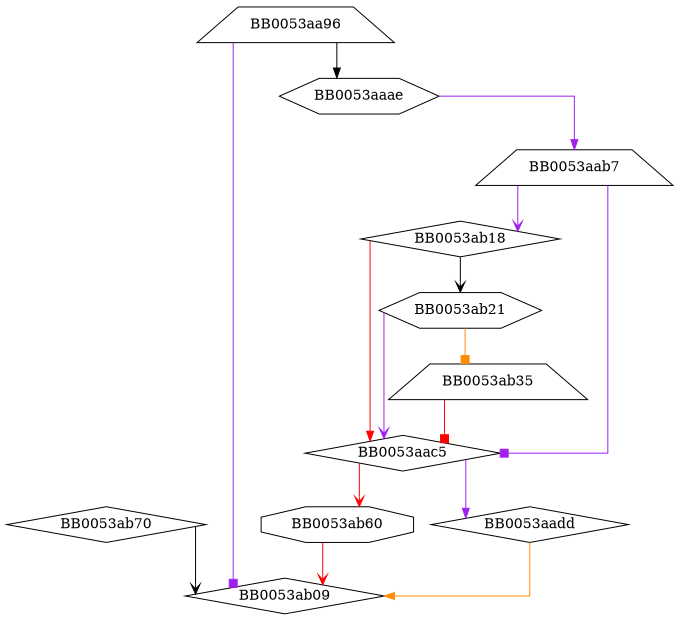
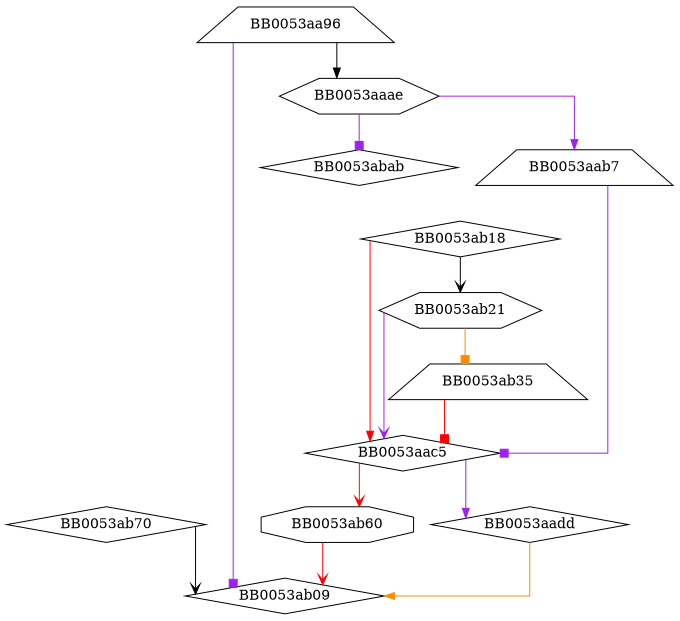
  digraph {
    splines=ortho
    node [shape=diamond]
    edge [arrowhead=vee color=purple]
    BB0053ab70
    BB0053ab09
    BB0053aa96 [shape=trapezium]
    BB0053aaae [shape=hexagon]
+   BB0053abab
    BB0053aab7 [shape=trapezium]
    BB0053ab18
    BB0053aac5
    BB0053ab21 [shape=hexagon]
    BB0053ab60 [shape=octagon]
    BB0053aadd
    BB0053ab35 [shape=trapezium]
    BB0053ab70 -> BB0053ab09 [color=black]
    BB0053aa96 -> BB0053ab09 [arrowhead=box]
    BB0053aa96 -> BB0053aaae [arrowhead=normal color=black]
+   BB0053aaae -> BB0053abab [arrowhead=box]
    BB0053aaae -> BB0053aab7 [arrowhead=normal]
-   BB0053aab7 -> BB0053ab18
    BB0053aab7 -> BB0053aac5 [arrowhead=box]
    BB0053ab18 -> BB0053aac5 [arrowhead=normal color=red]
    BB0053ab18 -> BB0053ab21 [color=black]
    BB0053aac5 -> BB0053ab60 [color=red]
    BB0053aac5 -> BB0053aadd [arrowhead=normal]
    BB0053ab21 -> BB0053aac5
    BB0053ab21 -> BB0053ab35 [arrowhead=box color=darkorange]
    BB0053ab60 -> BB0053ab09 [color=red]
    BB0053aadd -> BB0053ab09 [arrowhead=normal color=darkorange]
    BB0053ab35 -> BB0053aac5 [arrowhead=box color=red]
  }
